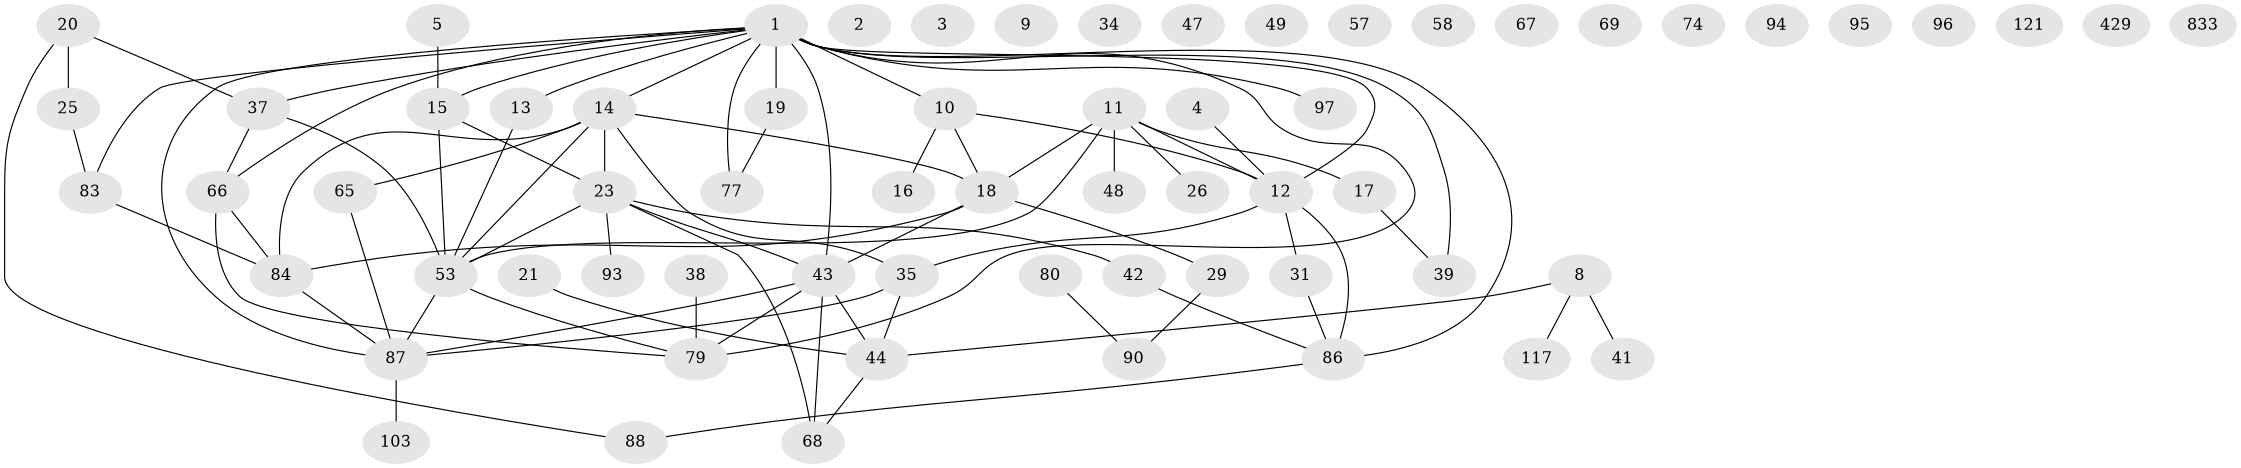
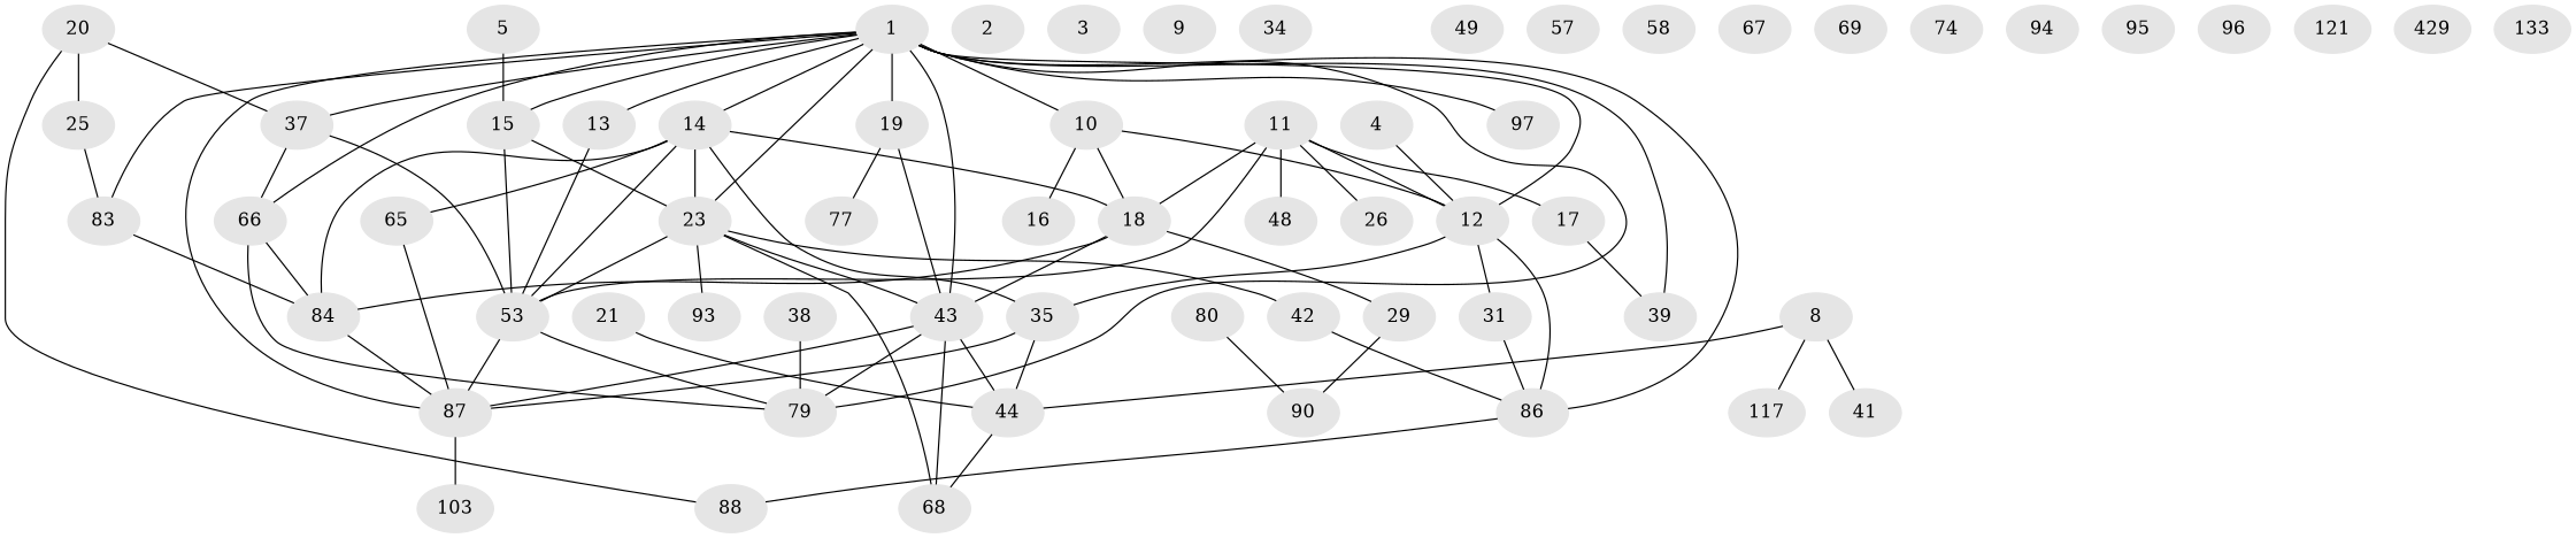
  graph {
    node [color=gray90 style=filled]
    1 [super="+4+33"]
    10 [super="+27+22"]
    12 [super="+51"]
    13 [super="+91"]
    14 [super="+60"]
    15
    19 [super="+28"]
    23 [super="+82"]
    37 [super="+70"]
    39 [super="+81"]
    43 [super="+63"]
    66
    n13 [label=79 super="+78"]
    83 [super="+98"]
    86 [super="+99+105"]
    87 [super="+89+104"]
    97
    16
    18 [super="+36+61"]
    31
    35 [super="+62"]
    53 [super="+57+54+64"]
    65
    84 [super="+109"]
    77
    42
    68 [super="+71+114"]
    93 [super="+102"]
    44 [super="+76"]
    88
    103
    2
    3
    5
    n35 [label=4 super="+7"]
    8 [super="+32"]
    41
    117
    9
    29 [super="+118"]
    11 [super="+30+46"]
    26
    48 [super="+75"]
    17
    90
    20 [super="+24"]
    25
    21 [super="+132+45"]
    34
    38
-   47
    49
    n53 [label=57]
    58
    67
    69
    74
    80
    94
    95
    96
    121
    n63 [label=429]
-   133 [label=833]
+   133
    1 -- 10
    1 -- 12 [weight=2]
    1 -- 13
    1 -- 14
    1 -- 15
    1 -- 19
-   1 -- 77
+   1 -- 23
    1 -- 37
    1 -- 39
    1 -- 43
    1 -- 66
    1 -- n13
    1 -- 83
    1 -- 86 [weight=2]
    1 -- 87
    1 -- 97
    10 -- 12
    10 -- 16
    10 -- 18
    12 -- 86
    12 -- 31
    12 -- 35
    13 -- 53
    14 -- 23
    14 -- 18
    14 -- 35
    14 -- 53
    14 -- 65
    14 -- 84
    15 -- 23
    15 -- 53
+   19 -- 43
    19 -- 77
    23 -- 43
    23 -- 53
    23 -- 42
    23 -- 68
    23 -- 93
    37 -- 66
    37 -- 53
    43 -- n13
    43 -- 87
    43 -- 68
    43 -- 44
    66 -- n13
    66 -- 84
    83 -- 84
    86 -- 88
    87 -- 103
    18 -- 43
    18 -- 84
    18 -- 29
    31 -- 86
    35 -- 87
    35 -- 44
    53 -- n13
    53 -- 87
    65 -- 87
    84 -- 87
    42 -- 86
    44 -- 68
    5 -- 15
    n35 -- 12
    8 -- 44
    8 -- 41
    8 -- 117
    29 -- 90
    11 -- 12
    11 -- 18
    11 -- 53
    11 -- 26
    11 -- 48
    11 -- 17
    17 -- 39
    20 -- 37
    20 -- 88
    20 -- 25
    25 -- 83
    21 -- 44
    38 -- n13
    80 -- 90
  }
